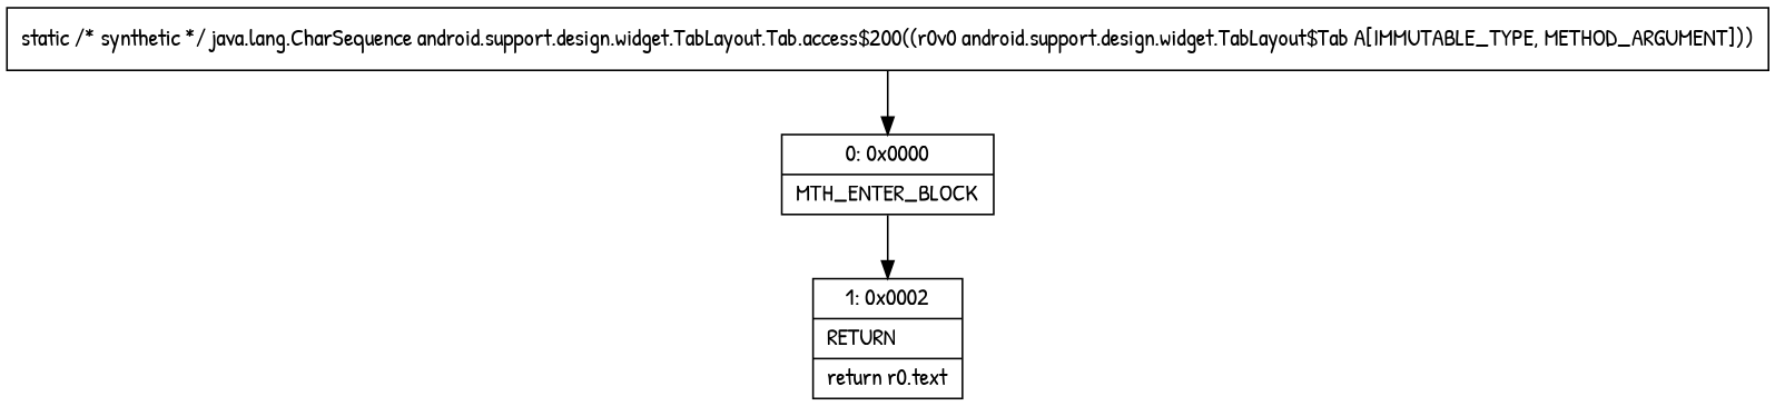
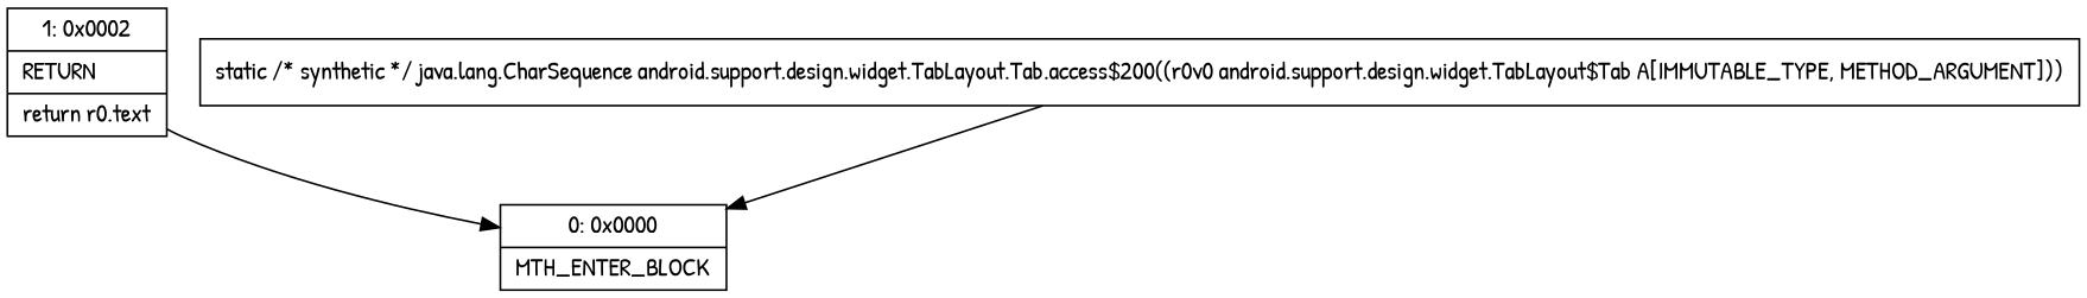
  digraph {
    fontname="Patrick Hand"
    node [shape=record fontname="Patrick Hand"]
    edge [fontname="Patrick Hand"]
    n1 [label="{0\:\ 0x0000|MTH_ENTER_BLOCK\l}"]
    n2 [label="{1\:\ 0x0002|RETURN\l|return r0.text\l}"]
    n3 [label="{static \/* synthetic *\/ java.lang.CharSequence android.support.design.widget.TabLayout.Tab.access$200((r0v0 android.support.design.widget.TabLayout$Tab A[IMMUTABLE_TYPE, METHOD_ARGUMENT])) }"]
-   n1 -> n2
+   n2 -> n1
    n3 -> n1
  }
